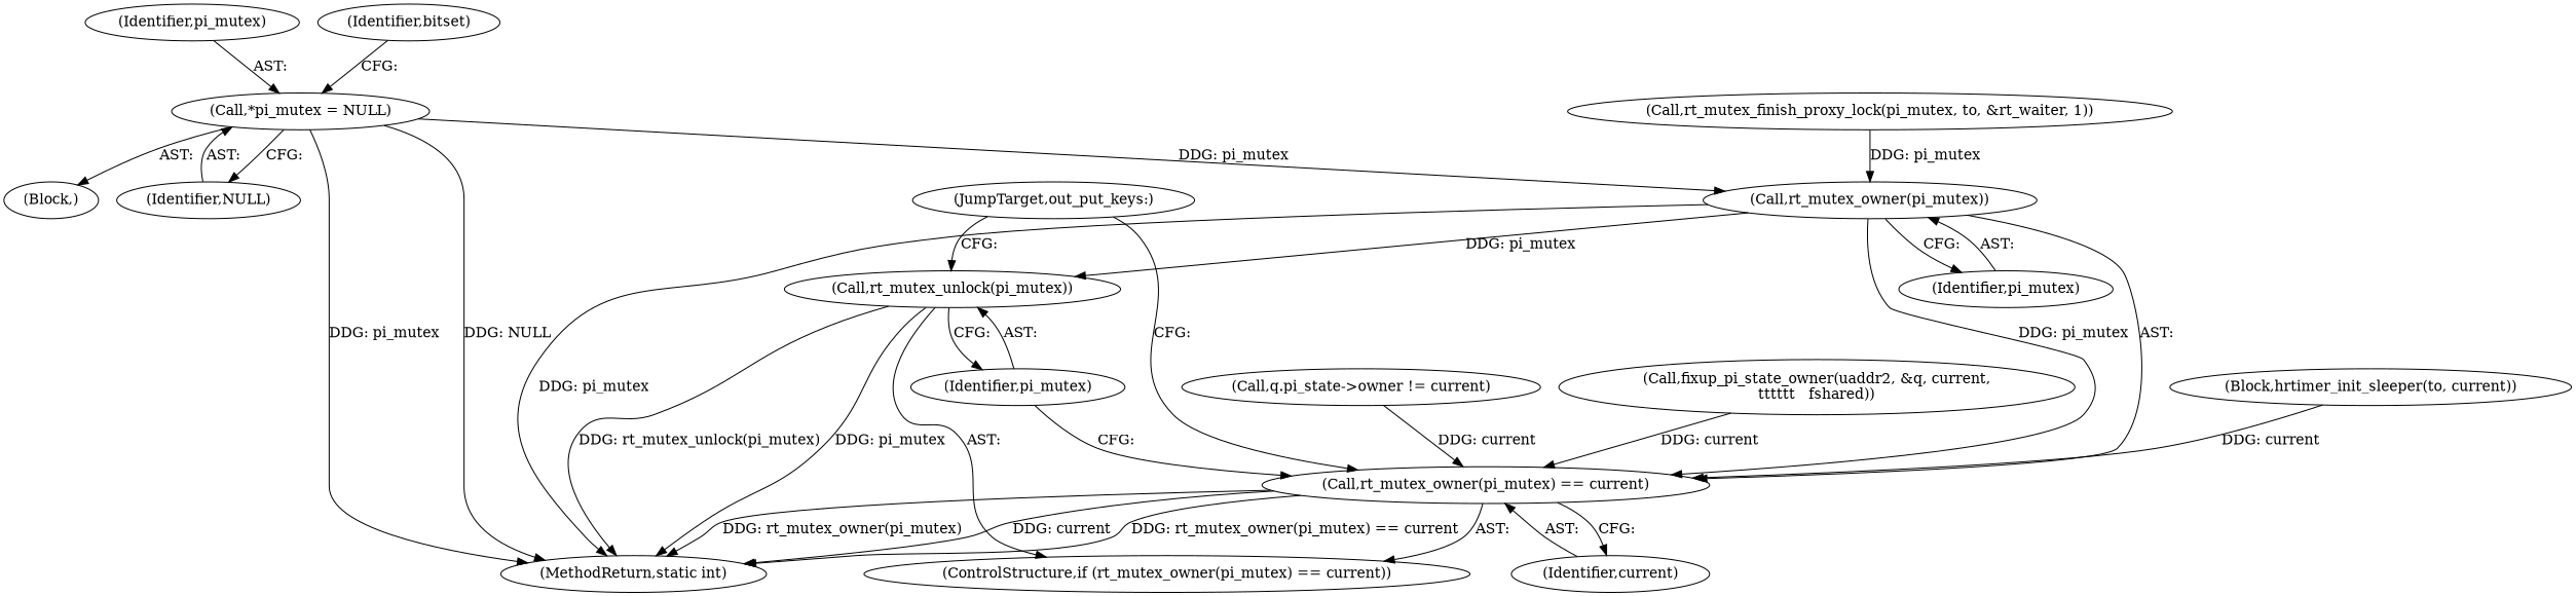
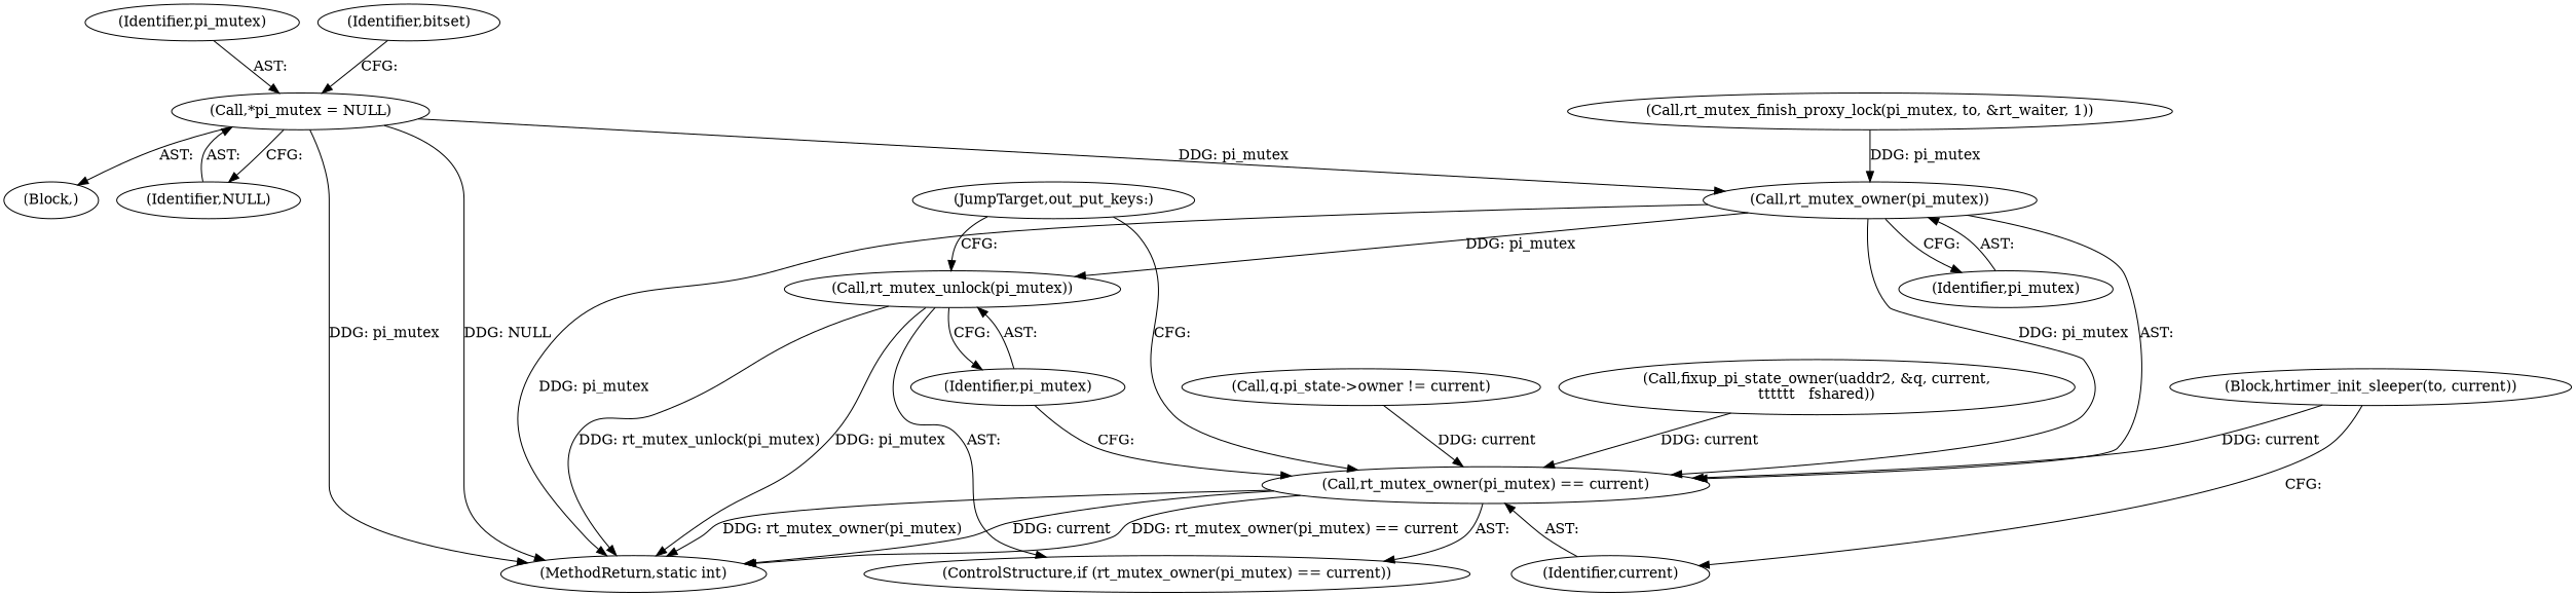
  digraph {
    n1 [label="(Call,*pi_mutex = NULL)"]
    n2 [label="(Call,rt_mutex_owner(pi_mutex))"]
    n3 [label="(Block,)"]
    n4 [label="(Identifier,NULL)"]
    n5 [label="(MethodReturn,static int)"]
    n6 [label="(Call,rt_mutex_owner(pi_mutex) == current)"]
    n7 [label="(Call,rt_mutex_unlock(pi_mutex))"]
    n8 [label="(Identifier,pi_mutex)"]
    n9 [label="(Identifier,current)"]
    n10 [label="(ControlStructure,if (rt_mutex_owner(pi_mutex) == current))"]
    n11 [label="(Identifier,pi_mutex)"]
    n12 [label="(Identifier,pi_mutex)"]
    n13 [label="(Call,fixup_pi_state_owner(uaddr2, &q, current,\n\t\t\t\t\t\t   fshared))"]
    n14 [label="(JumpTarget,out_put_keys:)"]
    n15 [label="(Block,hrtimer_init_sleeper(to, current))"]
    n16 [label="(Call,rt_mutex_finish_proxy_lock(pi_mutex, to, &rt_waiter, 1))"]
    n17 [label="(Identifier,bitset)"]
    n18 [label="(Call,q.pi_state->owner != current)"]
    n1 -> n2 [label="DDG: pi_mutex"]
    n1 -> n3 [label="AST: "]
    n1 -> n4 [label="CFG: "]
    n1 -> n5 [label="DDG: NULL"]
    n1 -> n5 [label="DDG: pi_mutex"]
    n2 -> n5 [label="DDG: pi_mutex"]
    n2 -> n6 [label="AST: "]
    n2 -> n6 [label="DDG: pi_mutex"]
    n2 -> n7 [label="DDG: pi_mutex"]
    n2 -> n8 [label="CFG: "]
    n4 -> n1 [label="AST: "]
    n6 -> n5 [label="DDG: current"]
    n6 -> n5 [label="DDG: rt_mutex_owner(pi_mutex) == current"]
    n6 -> n5 [label="DDG: rt_mutex_owner(pi_mutex)"]
-   n6 -> n9 [label="CFG: "]
+   n15 -> n9 [label="CFG: "]
    n6 -> n10 [label="AST: "]
    n7 -> n5 [label="DDG: rt_mutex_unlock(pi_mutex)"]
    n7 -> n5 [label="DDG: pi_mutex"]
    n7 -> n10 [label="AST: "]
    n7 -> n11 [label="CFG: "]
    n8 -> n2 [label="AST: "]
    n9 -> n6 [label="AST: "]
    n11 -> n6 [label="CFG: "]
    n11 -> n7 [label="AST: "]
    n12 -> n1 [label="AST: "]
    n13 -> n6 [label="DDG: current"]
    n14 -> n6 [label="CFG: "]
    n14 -> n7 [label="CFG: "]
    n15 -> n6 [label="DDG: current"]
    n16 -> n2 [label="DDG: pi_mutex"]
    n17 -> n1 [label="CFG: "]
    n18 -> n6 [label="DDG: current"]
  }
